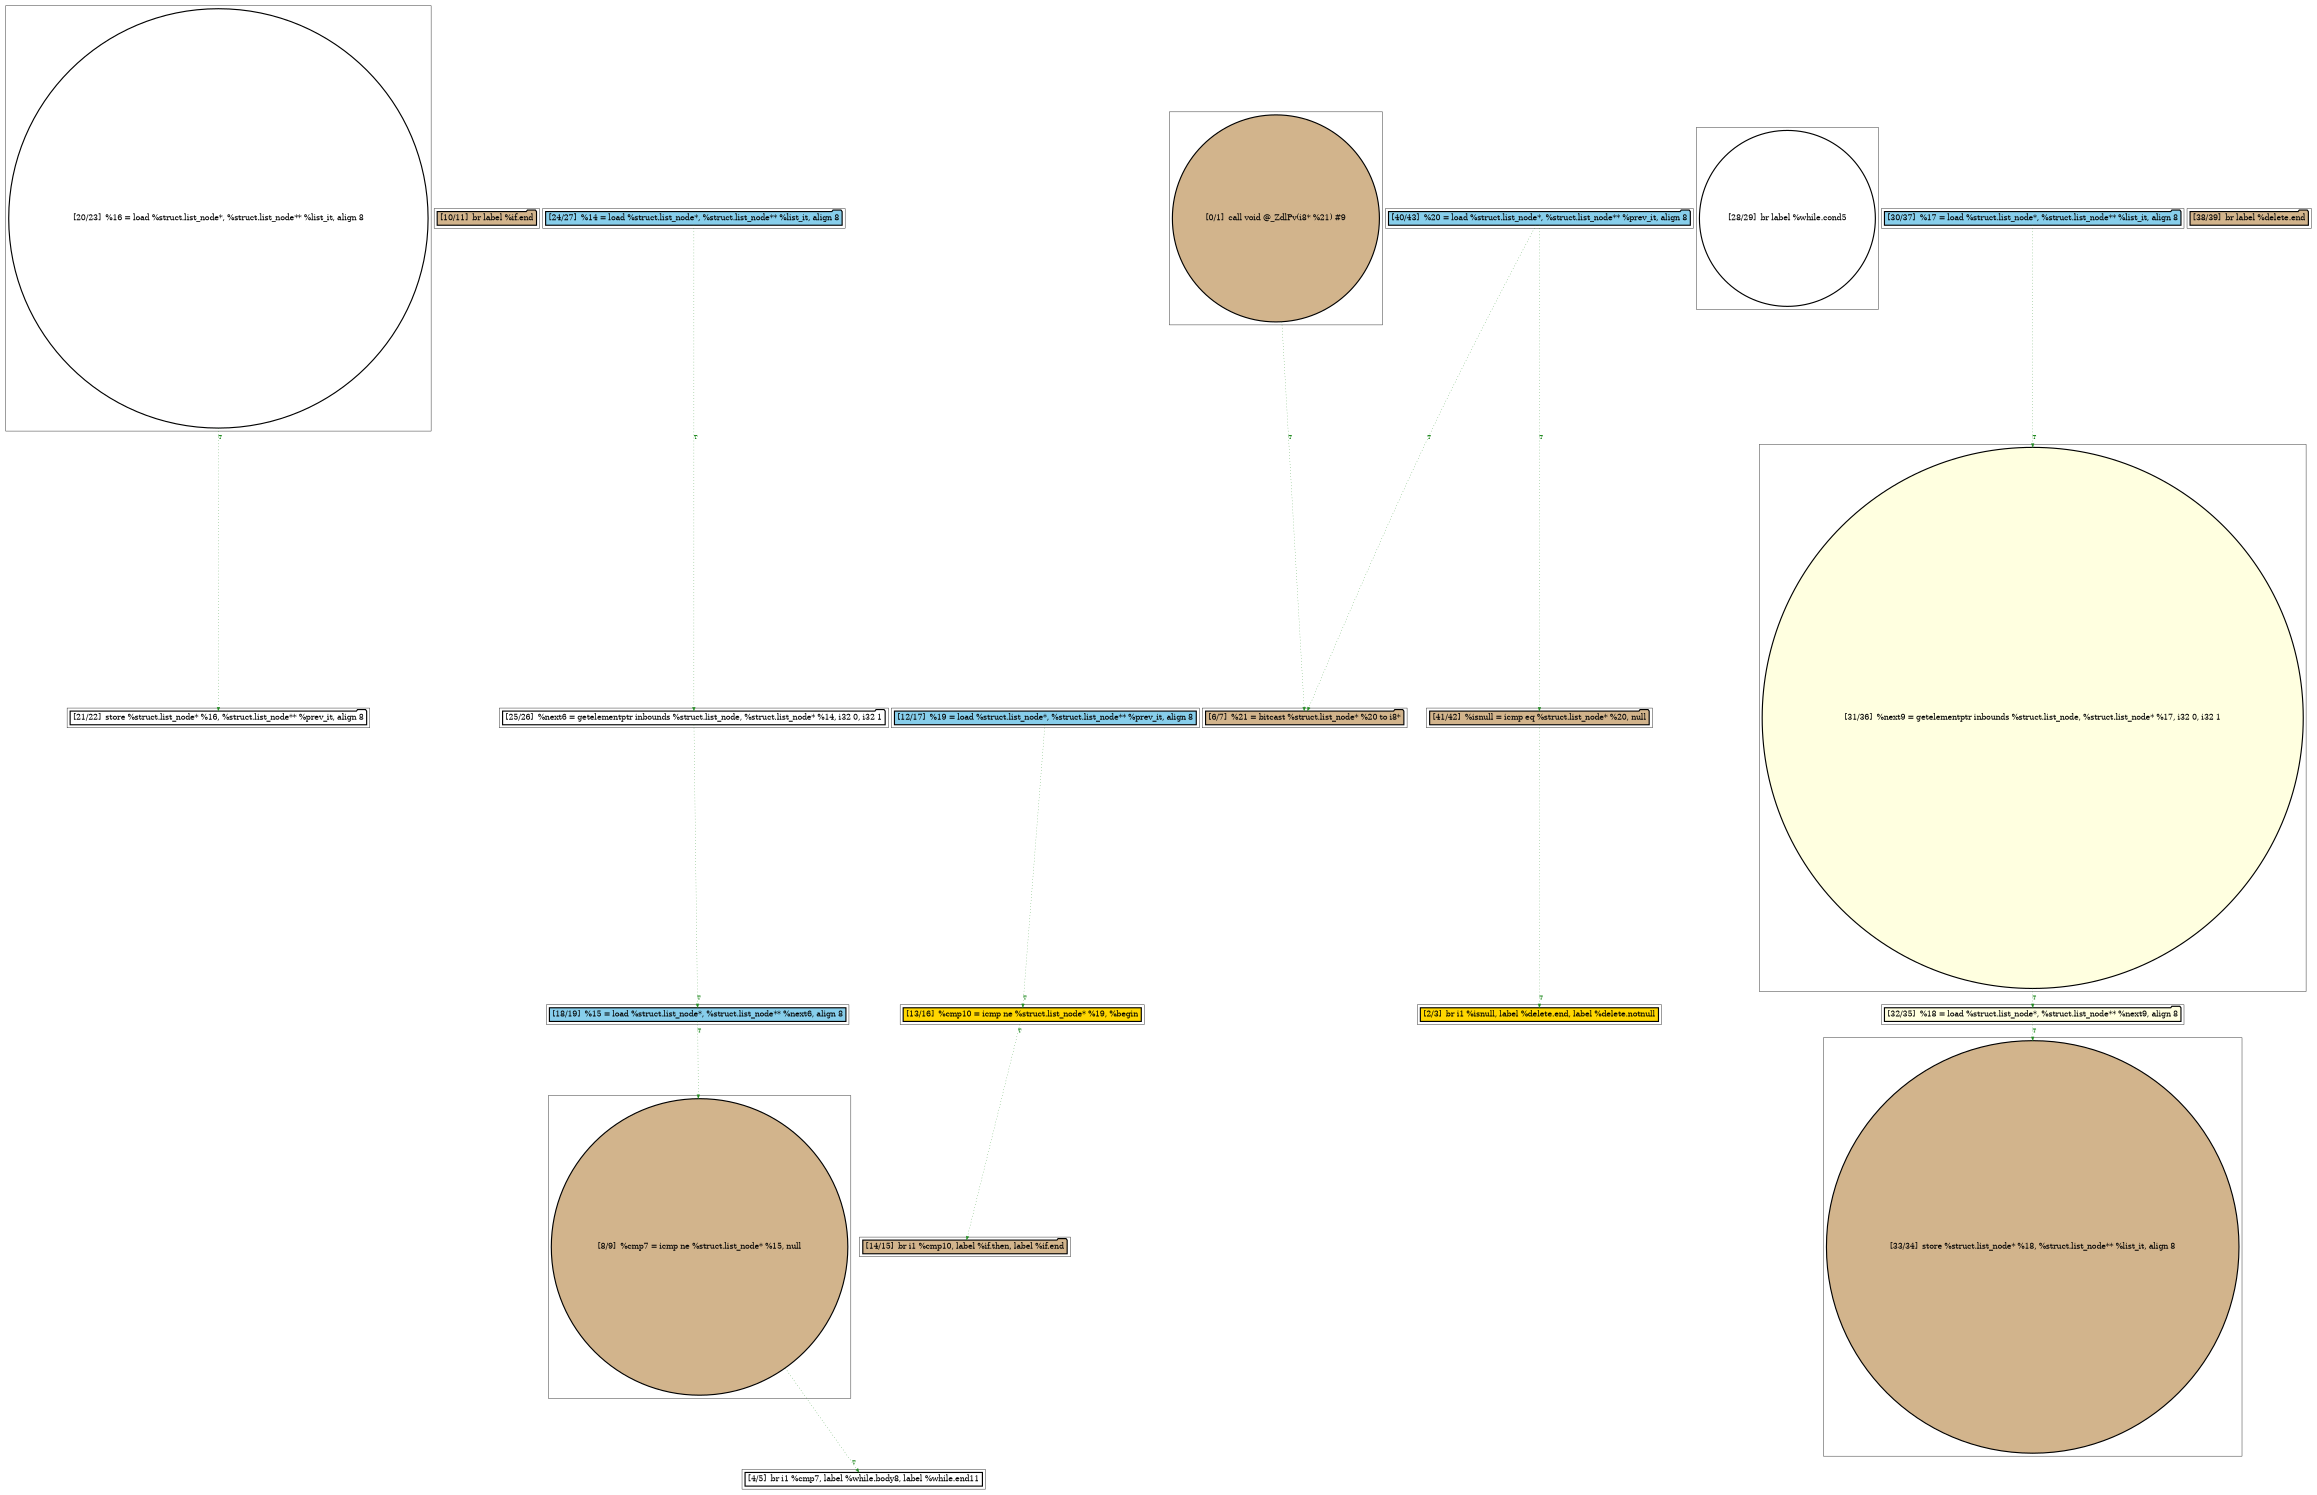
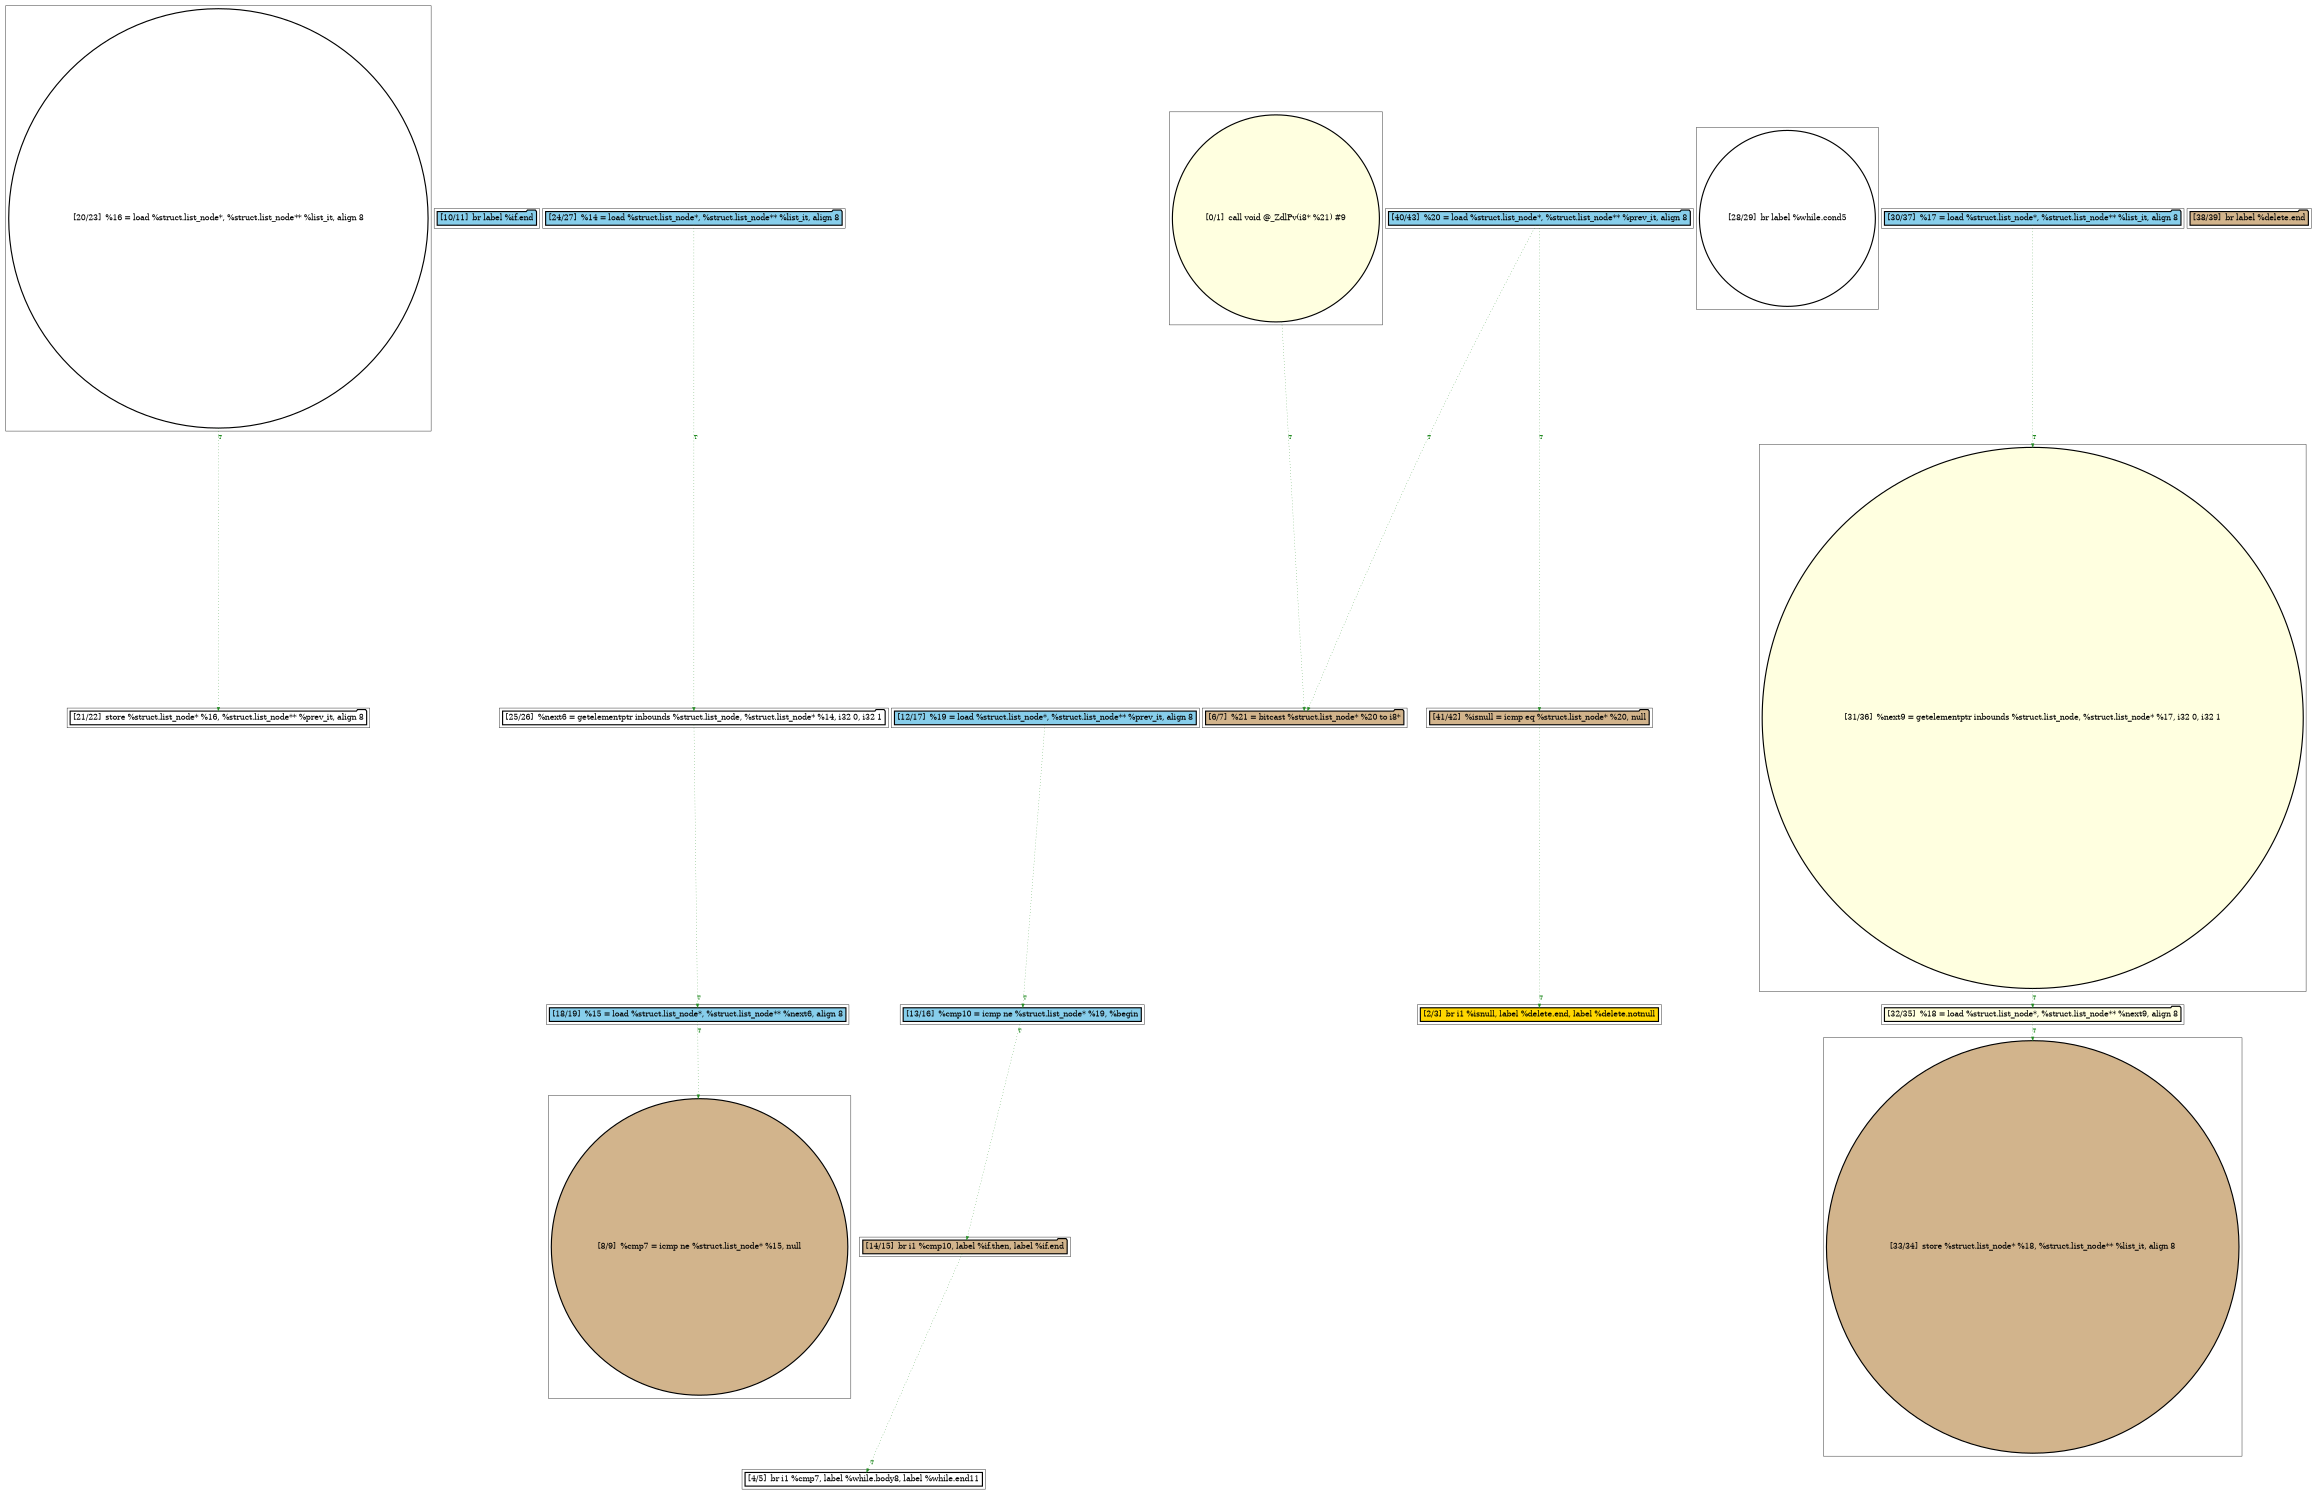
  digraph {
    node [fillcolor=skyblue fontsize=20 penwidth=3.0 shape=folder style=filled]
    edge [color=forestgreen fontcolor=forestgreen style=dotted]
    n1 [fillcolor=white label="[21/22]  store %struct.list_node* %16, %struct.list_node** %prev_it, align 8"]
-   n2 [fillcolor=tan label="[10/11]  br label %if.end"]
+   n2 [label="[10/11]  br label %if.end"]
    n3 [fillcolor=tan label="[14/15]  br i1 %cmp10, label %if.then, label %if.end"]
    n4 [label="[18/19]  %15 = load %struct.list_node*, %struct.list_node** %next6, align 8" shape=box]
    n5 [fillcolor=tan label="[8/9]  %cmp7 = icmp ne %struct.list_node* %15, null" shape=circle]
    n6 [fillcolor=tan label="[6/7]  %21 = bitcast %struct.list_node* %20 to i8*"]
    n7 [fillcolor=white label="[4/5]  br i1 %cmp7, label %while.body8, label %while.end11" shape=box]
    n8 [fillcolor=gold label="[2/3]  br i1 %isnull, label %delete.end, label %delete.notnull" shape=box]
    n9 [fillcolor=white label="[28/29]  br label %while.cond5" shape=circle]
    n10 [fillcolor=lightyellow label="[32/35]  %18 = load %struct.list_node*, %struct.list_node** %next9, align 8"]
-   n11 [fillcolor=tan label="[0/1]  call void @_ZdlPv(i8* %21) #9" shape=circle]
+   n11 [fillcolor=lightyellow label="[0/1]  call void @_ZdlPv(i8* %21) #9" shape=circle]
    n12 [label="[40/43]  %20 = load %struct.list_node*, %struct.list_node** %prev_it, align 8"]
    n13 [fillcolor=white label="[20/23]  %16 = load %struct.list_node*, %struct.list_node** %list_it, align 8" shape=circle]
    n14 [label="[24/27]  %14 = load %struct.list_node*, %struct.list_node** %list_it, align 8"]
    n15 [fillcolor=tan label="[33/34]  store %struct.list_node* %18, %struct.list_node** %list_it, align 8" shape=circle]
-   n16 [fillcolor=gold label="[13/16]  %cmp10 = icmp ne %struct.list_node* %19, %begin" shape=box]
+   n16 [label="[13/16]  %cmp10 = icmp ne %struct.list_node* %19, %begin" shape=box]
    n17 [fillcolor=tan label="[38/39]  br label %delete.end"]
    n18 [label="[30/37]  %17 = load %struct.list_node*, %struct.list_node** %list_it, align 8"]
    n19 [label="[12/17]  %19 = load %struct.list_node*, %struct.list_node** %prev_it, align 8" shape=box]
    n20 [fillcolor=tan label="[41/42]  %isnull = icmp eq %struct.list_node* %20, null"]
    n21 [fillcolor=white label="[25/26]  %next6 = getelementptr inbounds %struct.list_node, %struct.list_node* %14, i32 0, i32 1"]
    n22 [fillcolor=lightyellow label="[31/36]  %next9 = getelementptr inbounds %struct.list_node, %struct.list_node* %17, i32 0, i32 1" shape=circle]
    subgraph cluster_1 {
      n1
    }
    subgraph cluster_2 {
      n2
    }
    subgraph cluster_3 {
      n3
    }
    subgraph cluster_4 {
      n4
    }
    subgraph cluster_5 {
      n5
    }
    subgraph cluster_6 {
      n6
    }
    subgraph cluster_7 {
      n7
    }
    subgraph cluster_8 {
      n8
    }
    subgraph cluster_9 {
      n9
    }
    subgraph cluster_10 {
      n10
    }
    subgraph cluster_11 {
      n11
    }
    subgraph cluster_12 {
      n12
    }
    subgraph cluster_13 {
      n13
    }
    subgraph cluster_14 {
      n14
    }
    subgraph cluster_15 {
      n15
    }
    subgraph cluster_16 {
      n16
    }
    subgraph cluster_17 {
      n17
    }
    subgraph cluster_18 {
      n18
    }
    subgraph cluster_19 {
      n19
    }
    subgraph cluster_20 {
      n20
    }
    subgraph cluster_21 {
      n21
    }
    subgraph cluster_22 {
      n22
    }
    n4 -> n5 [label=T]
-   n5 -> n7 [label=T]
+   n3 -> n7 [label=T]
    n10 -> n15 [label=T]
    n11 -> n6 [label=T]
    n12 -> n6 [label=T]
    n12 -> n20 [label=T]
    n13 -> n1 [label=T]
    n14 -> n21 [label=T]
    n16 -> n3 [label=T]
    n18 -> n22 [label=T]
    n19 -> n16 [label=T]
    n20 -> n8 [label=T]
    n21 -> n4 [label=T]
    n22 -> n10 [label=T]
  }
